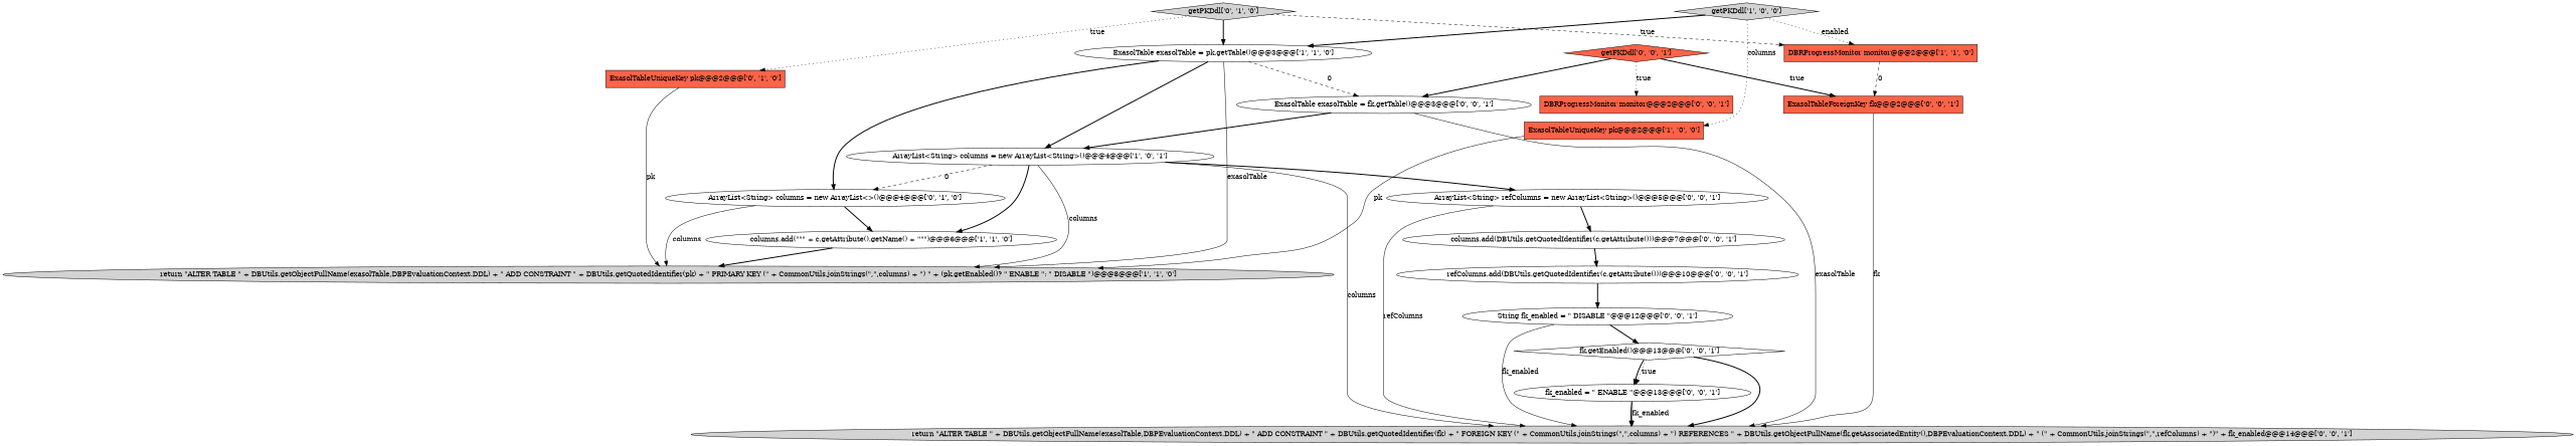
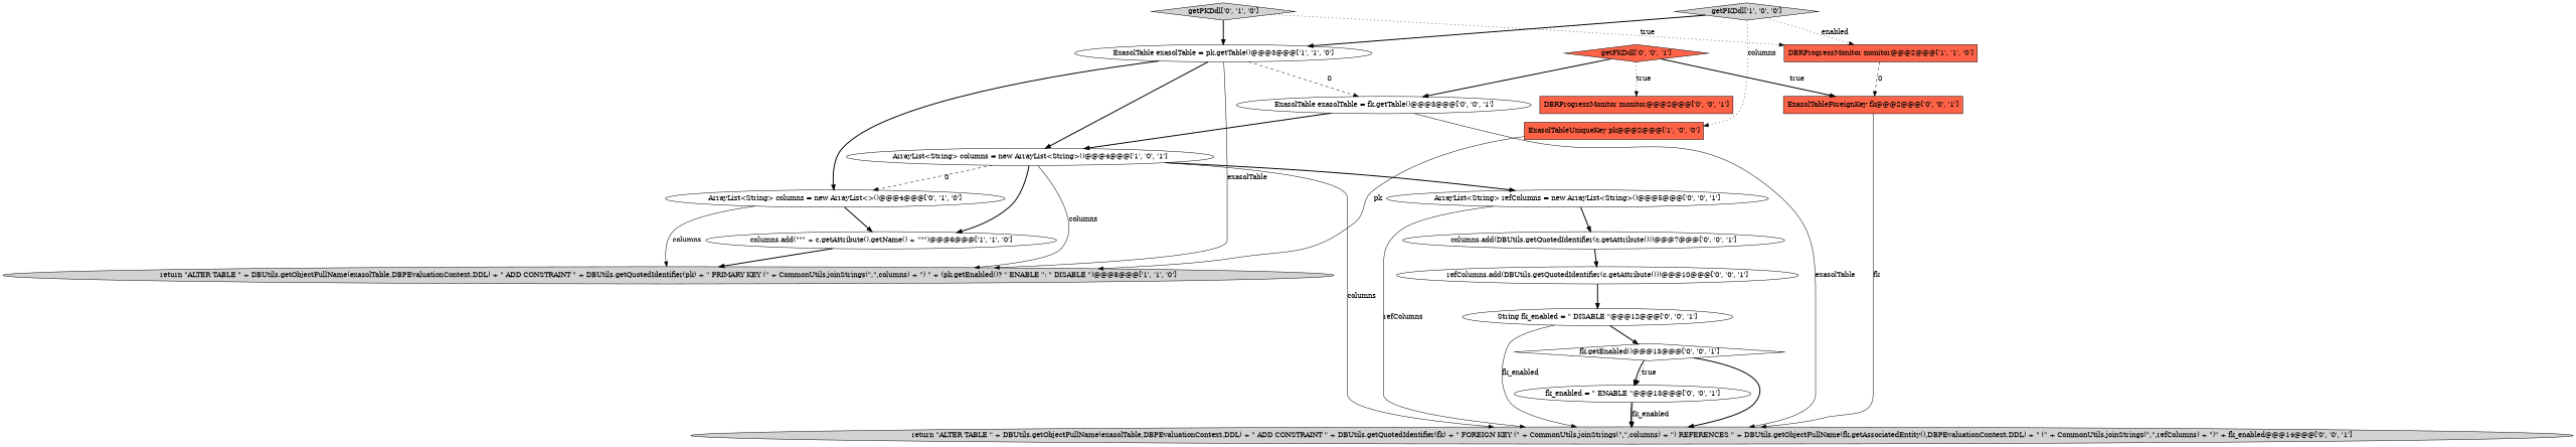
  digraph {
    node [fillcolor=white shape=ellipse style=filled]
    edge [style=bold]
    n1 [label="refColumns.add(DBUtils.getQuotedIdentifier(c.getAttribute()))@@@10@@@['0', '0', '1']"]
    n2 [label="String fk_enabled = \" DISABLE \"@@@12@@@['0', '0', '1']"]
    n3 [fillcolor=lightgray label="return \"ALTER TABLE \" + DBUtils.getObjectFullName(exasolTable,DBPEvaluationContext.DDL) + \" ADD CONSTRAINT \" + DBUtils.getQuotedIdentifier(fk) + \" FOREIGN KEY (\" + CommonUtils.joinStrings(\",\",columns) + \") REFERENCES \" + DBUtils.getObjectFullName(fk.getAssociatedEntity(),DBPEvaluationContext.DDL) + \" (\" + CommonUtils.joinStrings(\",\",refColumns) + \")\" + fk_enabled@@@14@@@['0', '0', '1']"]
    n4 [label="fk.getEnabled()@@@13@@@['0', '0', '1']" shape=diamond]
    n5 [label="columns.add(\"\"\" + c.getAttribute().getName() + \"\"\")@@@6@@@['1', '1', '0']"]
    n6 [fillcolor=lightgray label="return \"ALTER TABLE \" + DBUtils.getObjectFullName(exasolTable,DBPEvaluationContext.DDL) + \" ADD CONSTRAINT \" + DBUtils.getQuotedIdentifier(pk) + \" PRIMARY KEY (\" + CommonUtils.joinStrings(\",\",columns) + \") \" + (pk.getEnabled()? \" ENABLE \": \" DISABLE \")@@@8@@@['1', '1', '0']"]
    n7 [fillcolor=tomato label="DBRProgressMonitor monitor@@@2@@@['1', '1', '0']" shape=box]
    n8 [fillcolor=tomato label="ExasolTableForeignKey fk@@@2@@@['0', '0', '1']" shape=box]
    n9 [label="ArrayList<String> columns = new ArrayList<String>()@@@4@@@['1', '0', '1']"]
    n10 [label="ArrayList<String> refColumns = new ArrayList<String>()@@@5@@@['0', '0', '1']"]
    n11 [label="ArrayList<String> columns = new ArrayList<>()@@@4@@@['0', '1', '0']"]
    n12 [label="columns.add(DBUtils.getQuotedIdentifier(c.getAttribute()))@@@7@@@['0', '0', '1']"]
    n13 [label="fk_enabled = \" ENABLE \"@@@13@@@['0', '0', '1']"]
    n14 [label="ExasolTable exasolTable = pk.getTable()@@@3@@@['1', '1', '0']"]
    n15 [label="ExasolTable exasolTable = fk.getTable()@@@3@@@['0', '0', '1']"]
    n16 [fillcolor=lightgray label="getPKDdl['0', '1', '0']" shape=diamond]
-   n17 [fillcolor=tomato label="ExasolTableUniqueKey pk@@@2@@@['0', '1', '0']" shape=box]
    n18 [fillcolor=lightgray label="getPKDdl['1', '0', '0']" shape=diamond]
    n19 [fillcolor=tomato label="ExasolTableUniqueKey pk@@@2@@@['1', '0', '0']" shape=box]
    n20 [fillcolor=tomato label="DBRProgressMonitor monitor@@@2@@@['0', '0', '1']" shape=box]
    n21 [fillcolor=tomato label="getFKDdl['0', '0', '1']" shape=diamond]
    n1 -> n2
    n2 -> n3 [label=fk_enabled style=solid]
    n2 -> n4
    n4 -> n3
    n4 -> n13 [label=true style=dotted]
    n4 -> n13
    n5 -> n6
    n7 -> n8 [label=0 style=dashed]
    n8 -> n3 [label=fk style=solid]
    n9 -> n3 [label=columns style=solid]
    n9 -> n5
    n9 -> n6 [label=columns style=solid]
    n9 -> n10
    n9 -> n11 [label=0 style=dashed]
    n10 -> n3 [label=refColumns style=solid]
    n10 -> n12
    n11 -> n5
    n11 -> n6 [label=columns style=solid]
    n12 -> n1
    n13 -> n3 [label=fk_enabled style=solid]
    n13 -> n3
    n14 -> n6 [label=exasolTable style=solid]
    n14 -> n9
    n14 -> n11
    n14 -> n15 [label=0 style=dashed]
    n15 -> n3 [label=exasolTable style=solid]
    n15 -> n9
-   n16 -> n7 [label=true style=dashed]
+   n16 -> n7 [label=true style=dotted]
    n16 -> n14
-   n16 -> n17 [label=true style=dotted]
-   n17 -> n6 [label=pk style=solid]
    n18 -> n7 [label=enabled style=dotted]
    n18 -> n14
    n18 -> n19 [label=columns style=dotted]
    n19 -> n6 [label=pk style=solid]
    n21 -> n8 [label=true]
    n21 -> n15
    n21 -> n20 [label=true style=dotted]
  }
